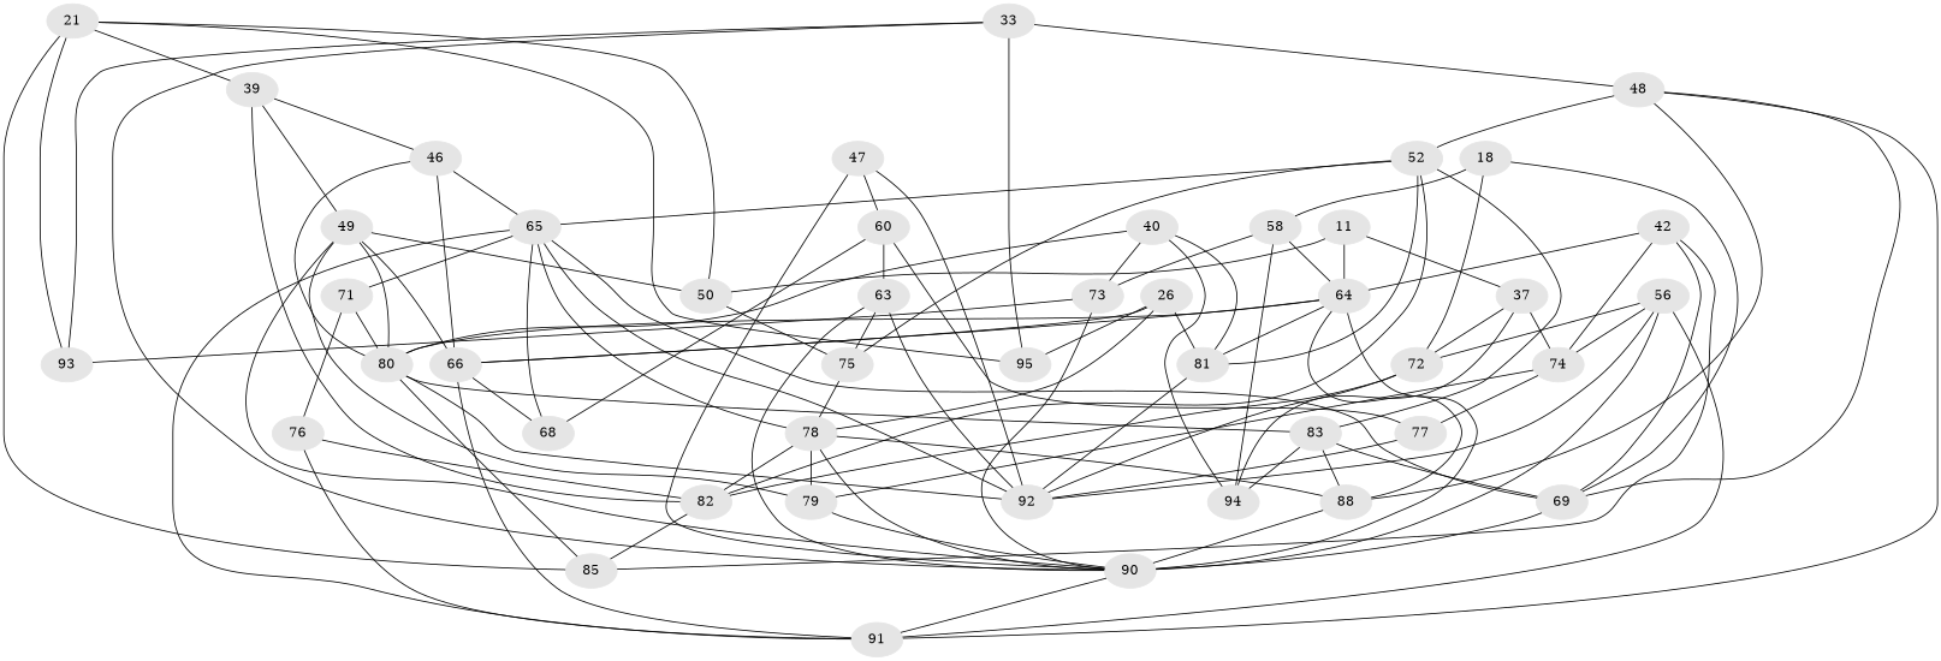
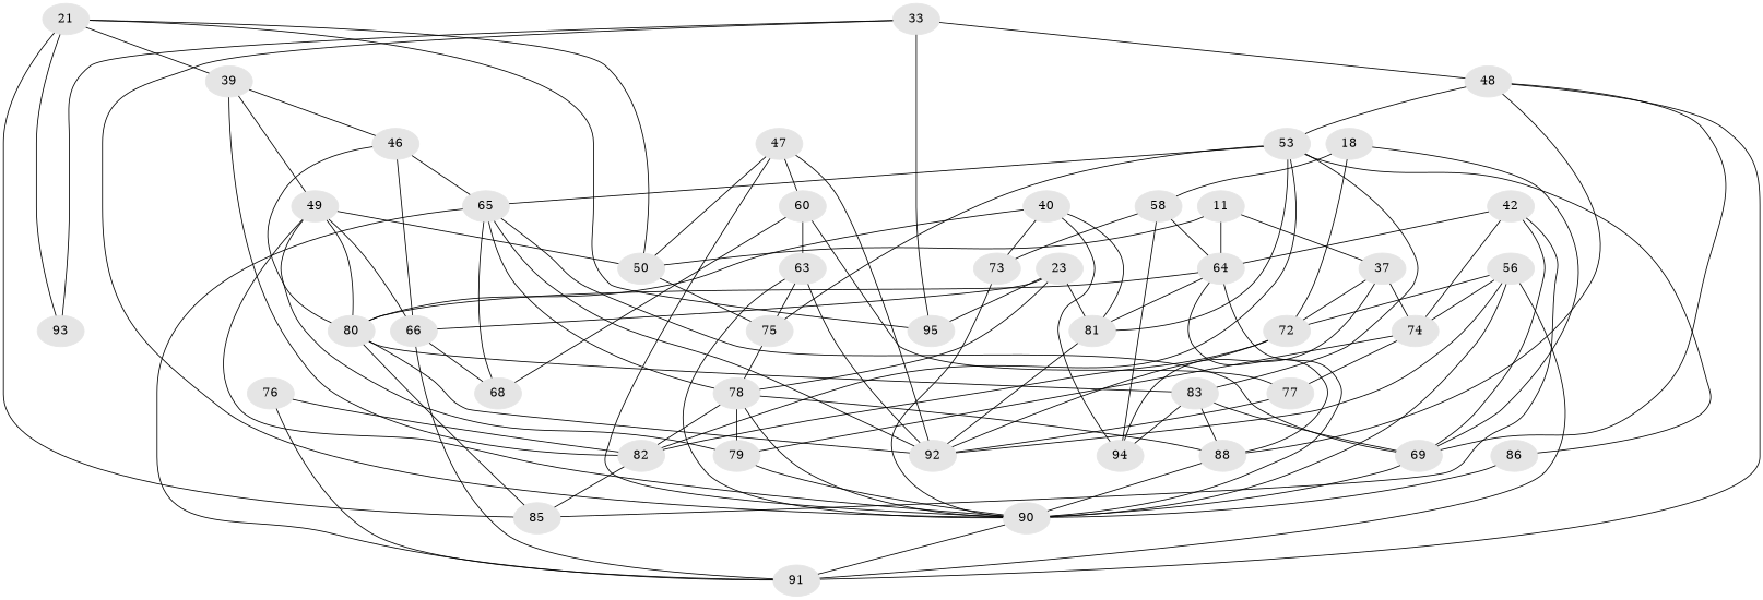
  graph {
    node [color=gray90 style=filled]
    11
    37
    50 [super="+7"]
    64 [super="+1+25+61"]
    72 [super="+36"]
    74 [super="+41"]
    94
    75
    66 [super="+12+29+55"]
    81 [super="+57"]
    90 [super="+34+87+84"]
    80 [super="+5+22"]
    88 [super="+19+69"]
    58 [super="+2"]
    73
    18
    n17 [label=69 super="+8+44"]
    82 [super="+32+67"]
    92 [super="+16+70+20"]
    21 [super="+9"]
    39
    85
    93
    95
    46
    49 [super="+35"]
-   26 [super="+6"]
+   26 [super="+6" label=23]
    78 [super="+53"]
    91 [super="+54"]
    68
    79
    33 [super="+10"]
    48 [super="+4+28"]
-   52 [super="+45"]
+   52 [super="+45" label=53]
    77
    65 [super="+24+62"]
    40
    83 [super="+13"]
    42
-   71
    47
    60
    63
+   86
    56 [super="+15+31"]
    76
    11 -- 37
    11 -- 50 [weight=2]
    11 -- 64
    37 -- 72
    37 -- 74
    37 -- 94
    50 -- 75
-   64 -- 66
    64 -- 81
    64 -- 90
    64 -- 80
    64 -- 88 [weight=2]
    72 -- 82
    72 -- 92
    74 -- 79
    74 -- 77 [weight=2]
    75 -- 78
    66 -- 91 [weight=2]
    66 -- 68
    81 -- 92
    90 -- 91
    80 -- 92
    80 -- 85
    80 -- 83
    88 -- 90
    58 -- 64 [weight=2]
    58 -- 94
    58 -- 73
    73 -- 90
-   73 -- 93
    18 -- 72
    18 -- 58 [weight=2]
    18 -- n17
    n17 -- 90
    82 -- 85
    21 -- 50
    21 -- 39
    21 -- 85
    21 -- 93 [weight=2]
    21 -- 95
    39 -- 82
    39 -- 46
    39 -- 49
    46 -- 66
    46 -- 80
    46 -- 65
    49 -- 50
    49 -- 66
    49 -- 90
    49 -- 80
    49 -- 79
    26 -- 66
    26 -- 81 [weight=2]
    26 -- 95 [weight=2]
    26 -- 78
    78 -- 90
    78 -- 88 [weight=2]
    78 -- 82 [weight=2]
    78 -- 79
    79 -- 90
    33 -- 90
    33 -- 93
    33 -- 95
    33 -- 48 [weight=2]
    48 -- 88 [weight=2]
    48 -- n17
    48 -- 91
    48 -- 52 [weight=2]
    52 -- 75
    52 -- 81
    52 -- 82
    52 -- 65
    52 -- 83
+   52 -- 86
    77 -- 92
    65 -- n17 [weight=2]
    65 -- 92
    65 -- 78
    65 -- 91
    65 -- 68 [weight=2]
-   65 -- 71
    40 -- 94
    40 -- 81
    40 -- 80
    40 -- 73
    83 -- 94
    83 -- 88
    83 -- n17 [weight=2]
    42 -- 64
    42 -- 74
    42 -- n17
    42 -- 85
-   71 -- 80
-   71 -- 76
+   47 -- 50
    47 -- 90
    47 -- 92
    47 -- 60
    60 -- 68
    60 -- 77
    60 -- 63
    63 -- 75
    63 -- 90
    63 -- 92
+   86 -- 90 [weight=3]
    56 -- 72 [weight=2]
    56 -- 74
    56 -- 90 [weight=2]
    56 -- 92
    56 -- 91 [weight=2]
    76 -- 82 [weight=2]
    76 -- 91
  }
